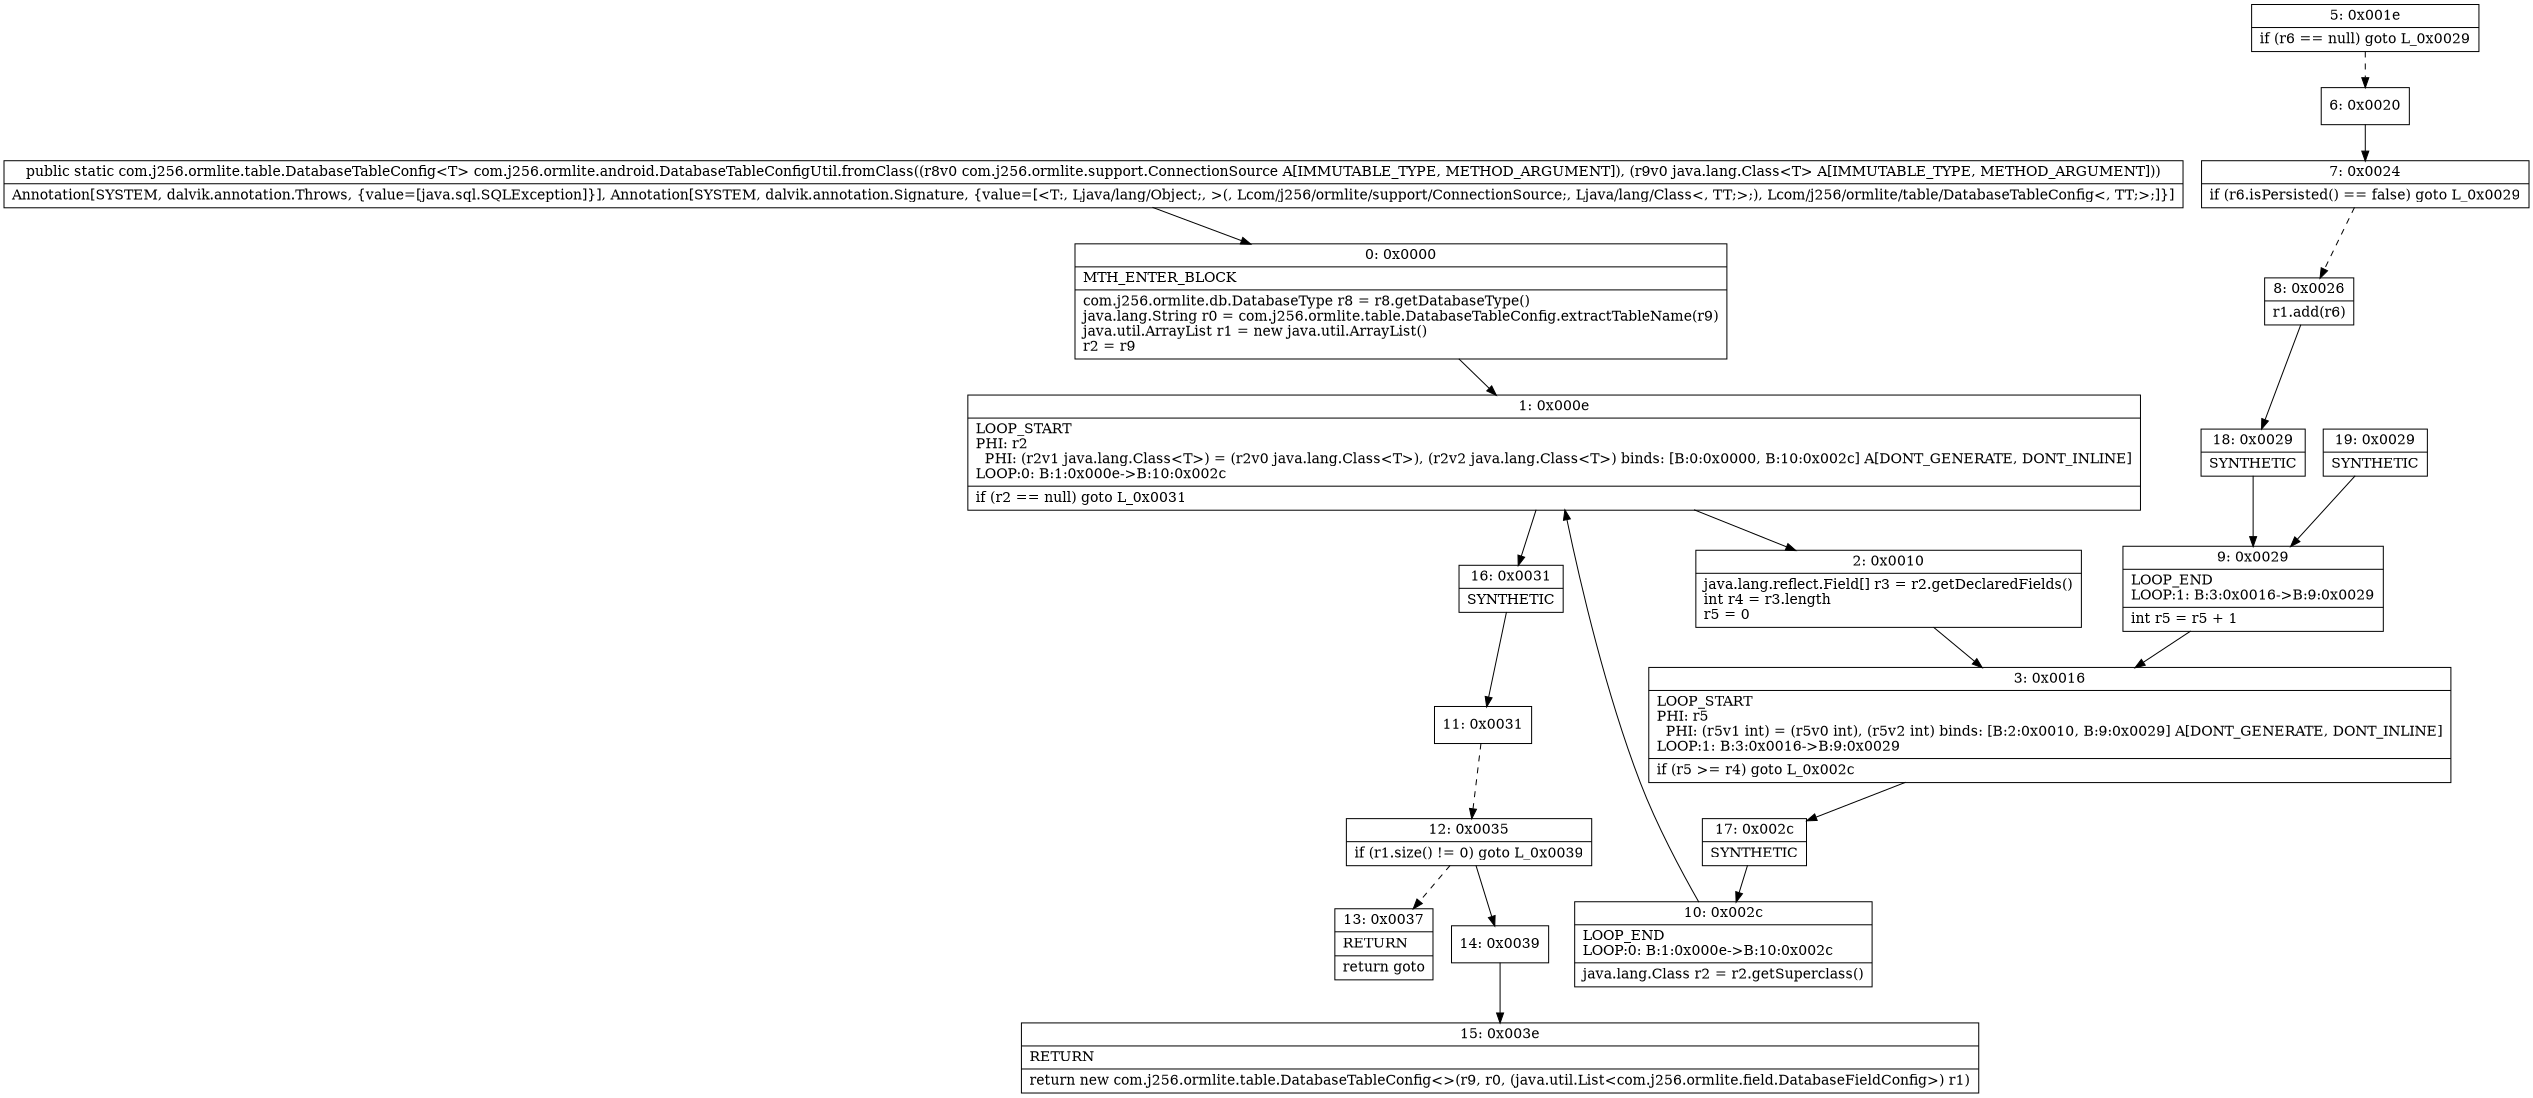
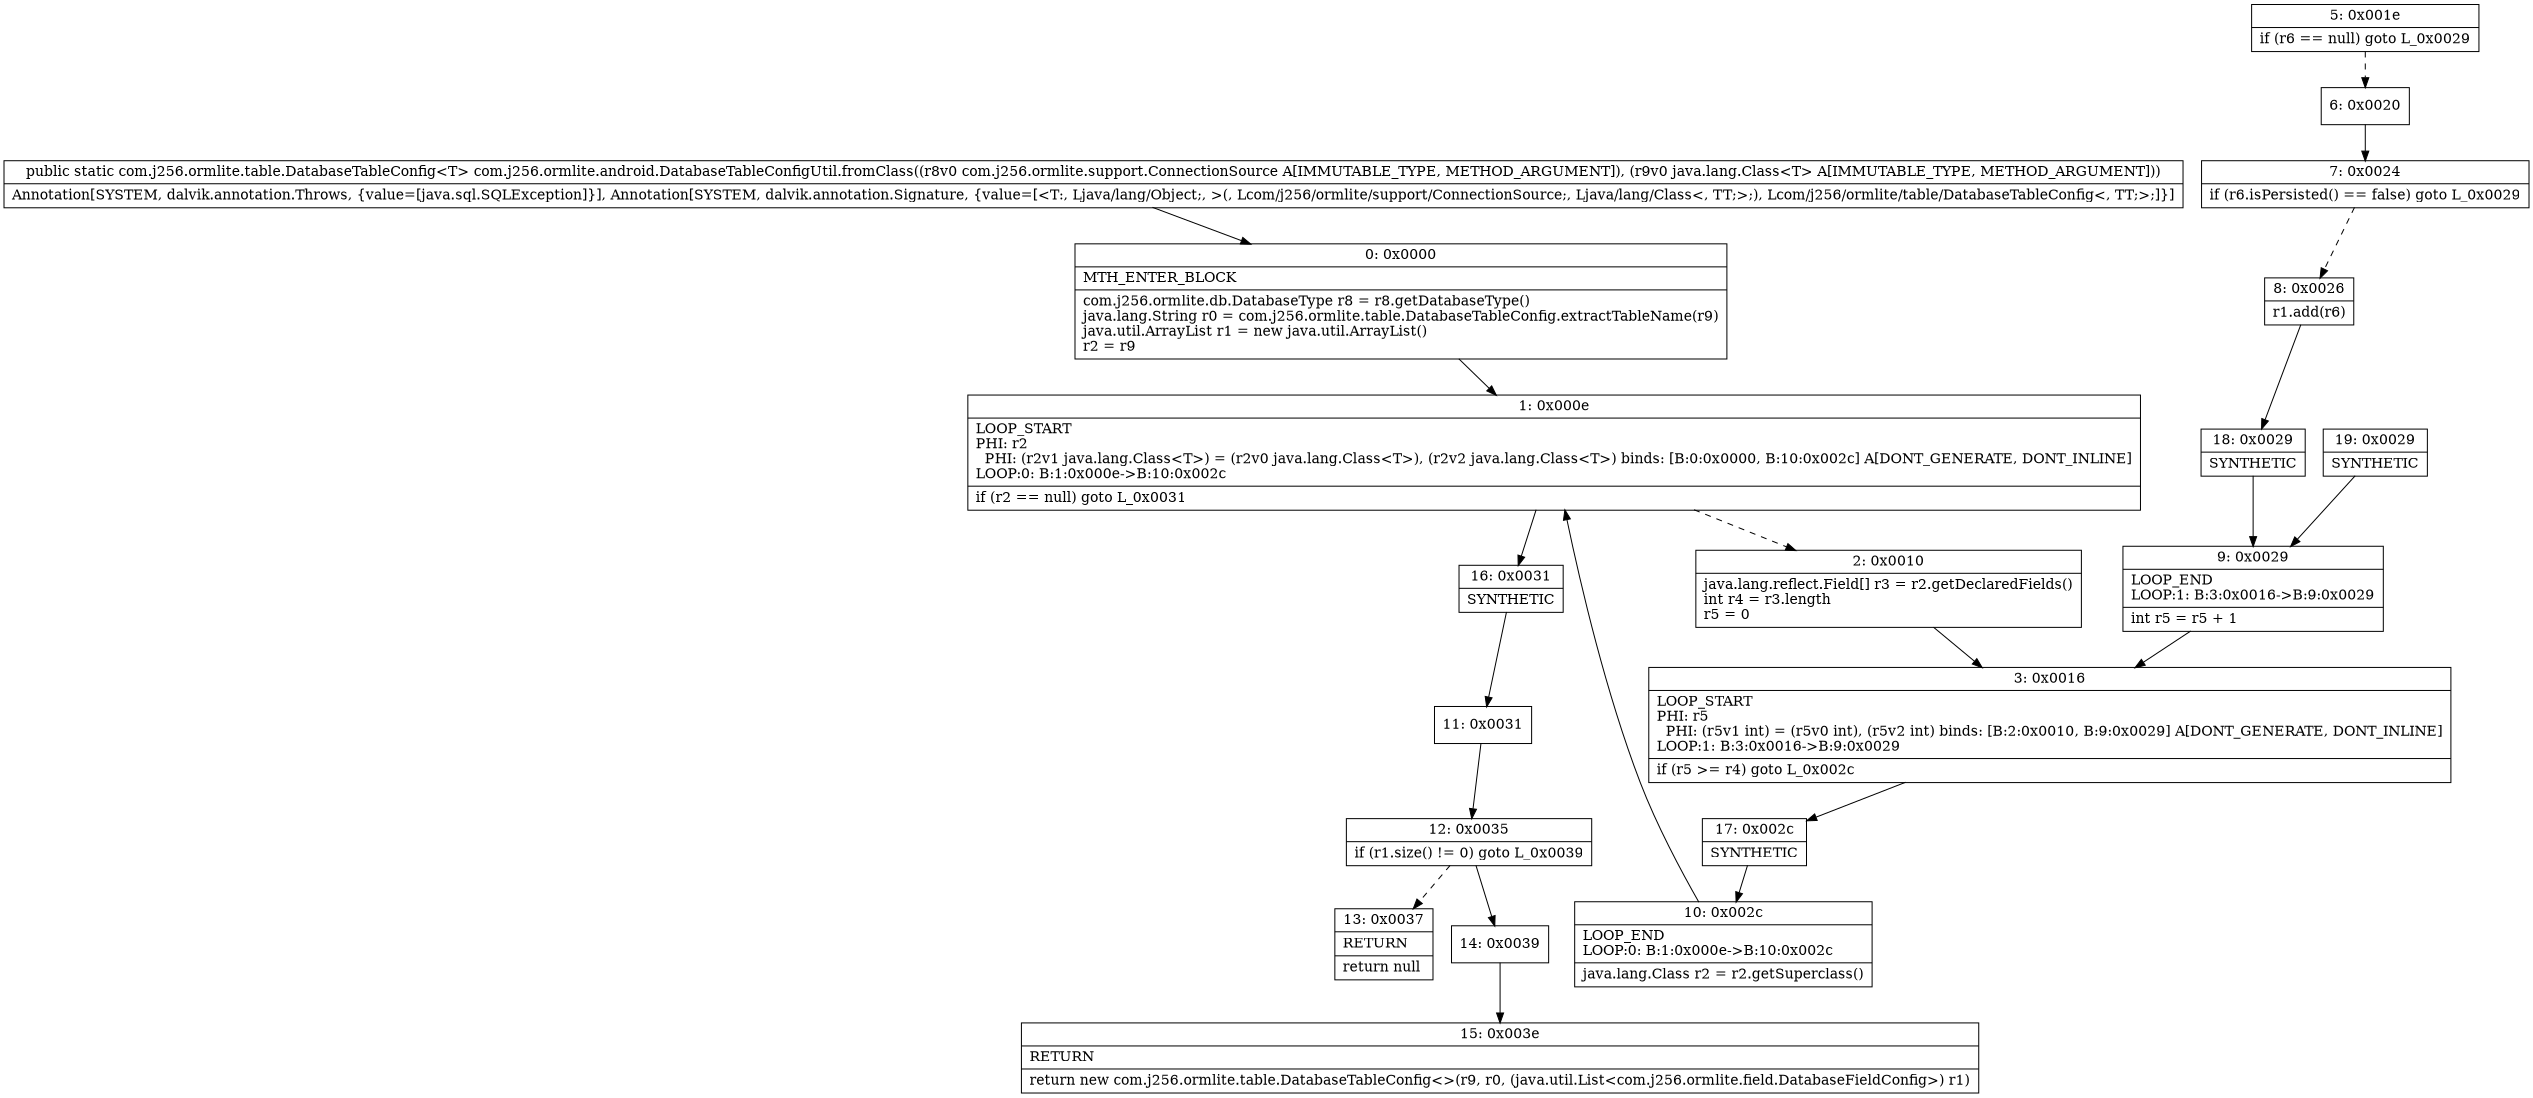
  digraph {
    node [shape=record]
    n1 [label="{0\:\ 0x0000|MTH_ENTER_BLOCK\l|com.j256.ormlite.db.DatabaseType r8 = r8.getDatabaseType()\ljava.lang.String r0 = com.j256.ormlite.table.DatabaseTableConfig.extractTableName(r9)\ljava.util.ArrayList r1 = new java.util.ArrayList()\lr2 = r9\l}"]
    n2 [label="{1\:\ 0x000e|LOOP_START\lPHI: r2 \l  PHI: (r2v1 java.lang.Class\<T\>) = (r2v0 java.lang.Class\<T\>), (r2v2 java.lang.Class\<T\>) binds: [B:0:0x0000, B:10:0x002c] A[DONT_GENERATE, DONT_INLINE]\lLOOP:0: B:1:0x000e\-\>B:10:0x002c\l|if (r2 == null) goto L_0x0031\l}"]
    n3 [label="{2\:\ 0x0010|java.lang.reflect.Field[] r3 = r2.getDeclaredFields()\lint r4 = r3.length\lr5 = 0\l}"]
    n4 [label="{16\:\ 0x0031|SYNTHETIC\l}"]
    n5 [label="{3\:\ 0x0016|LOOP_START\lPHI: r5 \l  PHI: (r5v1 int) = (r5v0 int), (r5v2 int) binds: [B:2:0x0010, B:9:0x0029] A[DONT_GENERATE, DONT_INLINE]\lLOOP:1: B:3:0x0016\-\>B:9:0x0029\l|if (r5 \>= r4) goto L_0x002c\l}"]
    n6 [label="{11\:\ 0x0031}"]
    n7 [label="{17\:\ 0x002c|SYNTHETIC\l}"]
    n8 [label="{10\:\ 0x002c|LOOP_END\lLOOP:0: B:1:0x000e\-\>B:10:0x002c\l|java.lang.Class r2 = r2.getSuperclass()\l}"]
    n9 [label="{5\:\ 0x001e|if (r6 == null) goto L_0x0029\l}"]
    n10 [label="{6\:\ 0x0020}"]
    n11 [label="{7\:\ 0x0024|if (r6.isPersisted() == false) goto L_0x0029\l}"]
    n12 [label="{19\:\ 0x0029|SYNTHETIC\l}"]
    n13 [label="{9\:\ 0x0029|LOOP_END\lLOOP:1: B:3:0x0016\-\>B:9:0x0029\l|int r5 = r5 + 1\l}"]
    n14 [label="{8\:\ 0x0026|r1.add(r6)\l}"]
    n15 [label="{18\:\ 0x0029|SYNTHETIC\l}"]
    n16 [label="{12\:\ 0x0035|if (r1.size() != 0) goto L_0x0039\l}"]
-   n17 [label="{13\:\ 0x0037|RETURN\l|return goto\l}"]
+   n17 [label="{13\:\ 0x0037|RETURN\l|return null\l}"]
    n18 [label="{14\:\ 0x0039}"]
    n19 [label="{15\:\ 0x003e|RETURN\l|return new com.j256.ormlite.table.DatabaseTableConfig\<\>(r9, r0, (java.util.List\<com.j256.ormlite.field.DatabaseFieldConfig\>) r1)\l}"]
    n20 [label="{public static com.j256.ormlite.table.DatabaseTableConfig\<T\> com.j256.ormlite.android.DatabaseTableConfigUtil.fromClass((r8v0 com.j256.ormlite.support.ConnectionSource A[IMMUTABLE_TYPE, METHOD_ARGUMENT]), (r9v0 java.lang.Class\<T\> A[IMMUTABLE_TYPE, METHOD_ARGUMENT]))  | Annotation[SYSTEM, dalvik.annotation.Throws, \{value=[java.sql.SQLException]\}], Annotation[SYSTEM, dalvik.annotation.Signature, \{value=[\<T:, Ljava\/lang\/Object;, \>(, Lcom\/j256\/ormlite\/support\/ConnectionSource;, Ljava\/lang\/Class\<, TT;\>;), Lcom\/j256\/ormlite\/table\/DatabaseTableConfig\<, TT;\>;]\}]\l}"]
    n1 -> n2
-   n2 -> n3 [style=solid]
+   n2 -> n3 [style=dashed]
    n2 -> n4
    n3 -> n5
    n4 -> n6
    n5 -> n7
-   n6 -> n16 [style=dashed]
+   n6 -> n16
    n7 -> n8
    n8 -> n2
    n9 -> n10 [style=dashed]
    n10 -> n11
    n11 -> n14 [style=dashed]
    n12 -> n13
    n13 -> n5
    n14 -> n15
    n15 -> n13
    n16 -> n17 [style=dashed]
    n16 -> n18
    n18 -> n19
    n20 -> n1
  }
